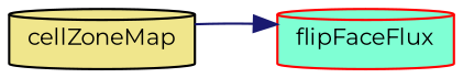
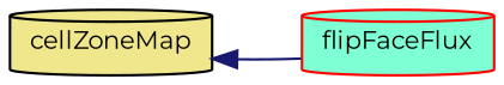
  digraph {
    rankdir=LR
    fontname=Montserrat
    node [fontname=Montserrat fontsize=10 shape=cylinder style=filled]
    n1 [color=black fillcolor=khaki fontcolor=black height=0.2 label=cellZoneMap width=0.4]
    n2 [color=red height=0.2 label=flipFaceFlux width=0.4 fillcolor=aquamarine]
-   n2 -> n1 [color=midnightblue dir=back fontname=Montserrat fontsize=10 labelfontname=FreeSans labelfontsize=10 style=solid]
+   n1 -> n2 [color=midnightblue dir=back fontname=Montserrat fontsize=10 labelfontname=FreeSans labelfontsize=10 style=solid]
  }
